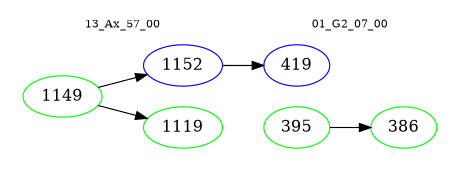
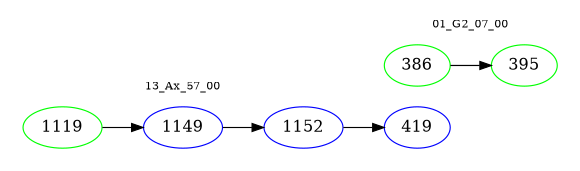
  digraph {
    rankdir=LR
    node [color=green]
    edge [color=black]
-   n1 [label=1149]
+   n1 [color=blue label=1149]
    n2 [label=1119]
    n3 [color=blue label=1152]
    n4 [label=386]
    n5 [color=blue label=419]
    n6 [label=395]
    subgraph cluster_1 {
      color=white
      fontsize=10
      label="13_Ax_57_00"
      n1
      n2
      n3
    }
    subgraph cluster_2 {
      color=white
      fontsize=10
      label="01_G2_07_00"
      n4
      n5
      n6
    }
-   n1 -> n2
+   n2 -> n1
    n1 -> n3
    n3 -> n5
-   n6 -> n4
+   n4 -> n6
  }
